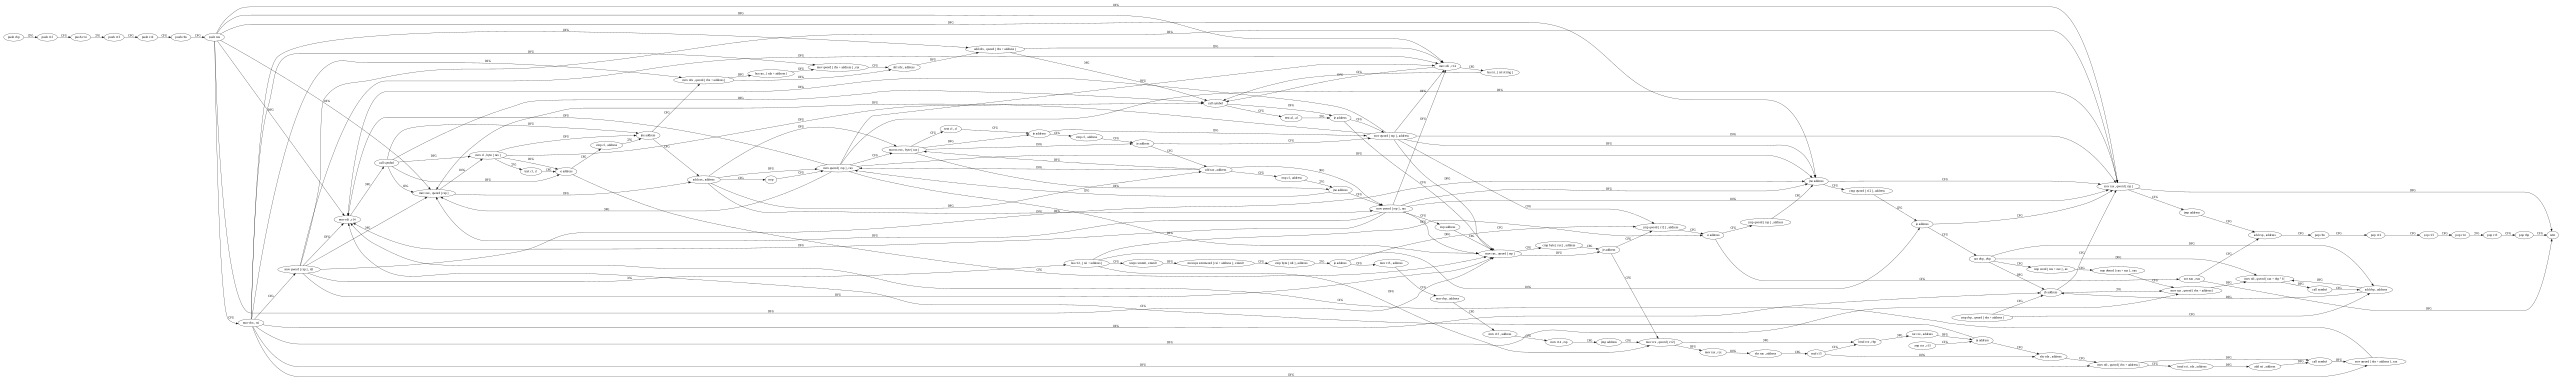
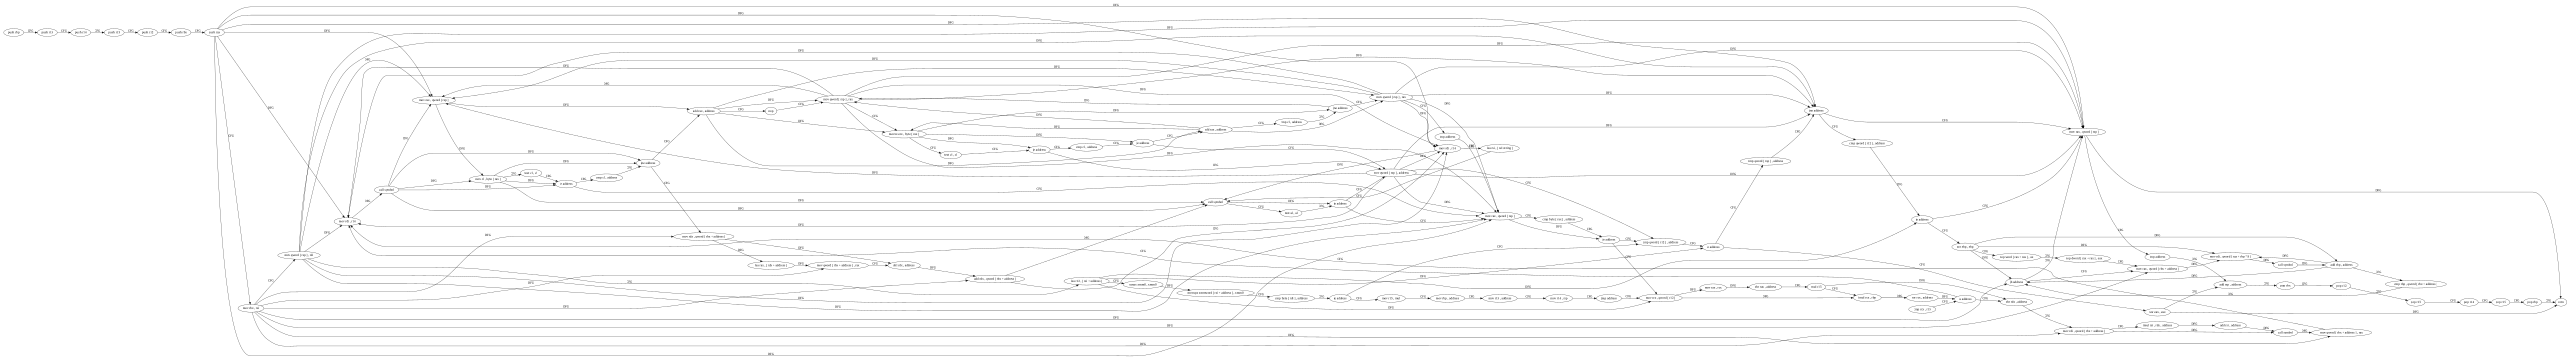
  digraph {
    fontname="PT Serif"
    rankdir=LR
    node [fontname="PT Serif"]
    edge [fontname="PT Serif"]
    n1 [label="push rbp"]
    n2 [label="push r15"]
    n3 [label="push r14"]
    n4 [label="push r13"]
    n5 [label="push r12"]
    n6 [label="push rbx"]
    n7 [label="push rax"]
    n8 [label="mov rbx , rsi"]
    n9 [label="jne address"]
    n10 [label="mov rax , qword [ rsp ]"]
    n11 [label="mov rdi , r14"]
    n12 [label="mov rax , qword [ rsp ]"]
    n13 [label="mov rax , qword [ rsp ]"]
    n14 [label="mov rdi , r14"]
    n15 [label="mov qword [ rsp ] , rdi"]
    n16 [label="mov rdi , qword [ rbx + address ]"]
    n17 [label="mov qword [ rbx + address ] , rax"]
    n18 [label="mov rax , qword [ rbx + address ]"]
    n19 [label="mov rdx , qword [ rbx + address ]"]
    n20 [label="jb address"]
    n21 [label="mov qword [ rbx + address ] , rax"]
    n22 [label="add rdx , qword [ rbx + address ]"]
    n23 [label="cmp qword [ r12 ] , address"]
    n24 [label=retn]
    n25 [label="jmp address"]
    n26 [label="call symbol"]
    n27 [label="mov cl , byte [ rax ]"]
    n28 [label="add rax , address"]
    n29 [label="cmp byte [ rax ] , address"]
    n30 [label="je address"]
    n31 [label="call symbol"]
    n32 [label="lea rsi , [ rel string ]"]
    n33 [label="lea r12 , [ rsi + address ]"]
    n34 [label="imul rsi , rdx , address"]
    n35 [label="call symbol"]
    n36 [label="mov rdi , qword [ rax + rbp * 8 ]"]
    n37 [label="lea rax , [ rdx + address ]"]
    n38 [label="shl rdx , address"]
    n39 [label="xorps xmm0 , xmm0"]
    n40 [label="je address"]
    n41 [label="mov rcx , qword [ r12 ]"]
    n42 [label="je address"]
    n43 [label="movups xmmword [ rsi + address ] , xmm0"]
    n44 [label="xor eax , eax"]
    n45 [label="cmp qword [ rsp ] , address"]
    n46 [label="mov rax , rcx"]
    n47 [label="imul rcx , rbp"]
    n48 [label="xor ebp , ebp"]
    n49 [label="cmp byte [ rdi ] , address"]
    n50 [label="je address"]
    n51 [label="cmp qword [ r12 ] , address"]
-   n52 [label="mov r13 , address"]
+   n52 [label="mov r13 , mul"]
    n53 [label="mov rbp , address"]
    n54 [label="mov r15 , address"]
    n55 [label="add rsp , address"]
    n56 [label="pop rbx"]
    n57 [label="mov r14 , rsp"]
    n58 [label="jmp address"]
    n59 [label="shr rax , address"]
    n60 [label="ror rcx , address"]
    n61 [label="pop r12"]
    n62 [label="mul r13"]
    n63 [label="shr rdx , address"]
    n64 [label="ja address"]
    n65 [label="cmp rcx , r15"]
    n66 [label="je address"]
    n67 [label="jne address"]
    n68 [label="add rsi , address"]
    n69 [label="nop word [ rax + rax ] , ax"]
    n70 [label="add rbp , address"]
    n71 [label="nop dword [ rax + rax ] , eax"]
    n72 [label="call symbol"]
    n73 [label="cmp rbp , qword [ rbx + address ]"]
    n74 [label="test cl , cl"]
    n75 [label="cmp cl , address"]
    n76 [label="test al , al"]
    n77 [label="je address"]
    n78 [label=nop]
    n79 [label="mov qword [ rsp ] , rax"]
    n80 [label="add rax , address"]
    n81 [label="mov qword [ rsp ] , rax"]
    n82 [label="movzx ecx , byte [ rax ]"]
    n83 [label="pop r13"]
    n84 [label="pop r14"]
    n85 [label="pop r15"]
    n86 [label="pop rbp"]
    n87 [label="cmp cl , address"]
    n88 [label="jmp address"]
    n89 [label="je address"]
    n90 [label="jne address"]
    n91 [label="test cl , cl"]
    n92 [label="je address"]
    n93 [label="mov qword [ rsp ] , address"]
    n94 [label="cmp cl , address"]
    n1 -> n2 [label=CFG]
    n2 -> n3 [label=CFG]
    n3 -> n4 [label=CFG]
    n4 -> n5 [label=CFG]
    n5 -> n6 [label=CFG]
    n6 -> n7 [label=CFG]
    n7 -> n8 [label=CFG]
    n7 -> n9 [label=DFG]
    n7 -> n10 [label=DFG]
    n7 -> n11 [label=DFG]
    n7 -> n12 [label=DFG]
    n7 -> n13 [label=DFG]
    n7 -> n14 [label=DFG]
    n8 -> n15 [label=CFG]
    n8 -> n16 [label=DFG]
    n8 -> n17 [label=DFG]
    n8 -> n18 [label=DFG]
    n8 -> n19 [label=DFG]
    n8 -> n20 [label=DFG]
    n8 -> n21 [label=DFG]
    n8 -> n22 [label=DFG]
    n9 -> n10 [label=CFG]
    n9 -> n23 [label=CFG]
    n10 -> n24 [label=DFG]
    n10 -> n25 [label=CFG]
    n11 -> n26 [label=DFG]
    n12 -> n27 [label=DFG]
    n12 -> n28 [label=DFG]
    n13 -> n29 [label=CFG]
    n13 -> n30 [label=DFG]
    n14 -> n31 [label=DFG]
    n14 -> n32 [label=CFG]
    n15 -> n9 [label=DFG]
    n15 -> n10 [label=DFG]
    n15 -> n11 [label=DFG]
    n15 -> n12 [label=DFG]
    n15 -> n13 [label=DFG]
    n15 -> n14 [label=DFG]
    n15 -> n33 [label=CFG]
    n16 -> n34 [label=CFG]
    n16 -> n35 [label=DFG]
    n17 -> n11 [label=CFG]
    n18 -> n36 [label=DFG]
    n19 -> n37 [label=DFG]
    n19 -> n38 [label=DFG]
    n20 -> n10 [label=CFG]
    n20 -> n18 [label=CFG]
    n21 -> n38 [label=CFG]
    n22 -> n14 [label=CFG]
    n22 -> n31 [label=DFG]
    n23 -> n42 [label=CFG]
    n25 -> n55 [label=CFG]
    n26 -> n12 [label=CFG]
    n26 -> n27 [label=DFG]
    n26 -> n31 [label=DFG]
    n26 -> n66 [label=DFG]
    n26 -> n67 [label=DFG]
    n27 -> n31 [label=DFG]
    n27 -> n66 [label=DFG]
    n27 -> n67 [label=DFG]
    n27 -> n74 [label=CFG]
    n28 -> n78 [label=CFG]
    n28 -> n79 [label=DFG]
    n28 -> n80 [label=DFG]
    n28 -> n81 [label=DFG]
    n28 -> n82 [label=DFG]
    n29 -> n30 [label=CFG]
    n30 -> n41 [label=CFG]
    n30 -> n51 [label=CFG]
    n31 -> n76 [label=CFG]
    n31 -> n77 [label=DFG]
    n32 -> n31 [label=CFG]
    n33 -> n39 [label=CFG]
    n33 -> n40 [label=DFG]
    n33 -> n41 [label=DFG]
    n33 -> n42 [label=DFG]
    n34 -> n68 [label=DFG]
    n35 -> n17 [label=DFG]
    n36 -> n72 [label=DFG]
    n37 -> n21 [label=DFG]
    n38 -> n22 [label=DFG]
    n39 -> n43 [label=DFG]
    n40 -> n44 [label=CFG]
    n40 -> n45 [label=CFG]
    n41 -> n46 [label=DFG]
    n41 -> n47 [label=DFG]
    n42 -> n10 [label=CFG]
    n42 -> n48 [label=CFG]
    n43 -> n49 [label=CFG]
    n44 -> n24 [label=DFG]
    n44 -> n55 [label=CFG]
    n45 -> n9 [label=CFG]
    n46 -> n59 [label=DFG]
    n47 -> n60 [label=DFG]
    n48 -> n20 [label=DFG]
    n48 -> n36 [label=DFG]
    n48 -> n69 [label=CFG]
    n48 -> n70 [label=DFG]
    n49 -> n50 [label=CFG]
    n50 -> n51 [label=CFG]
    n50 -> n52 [label=CFG]
    n51 -> n40 [label=CFG]
    n52 -> n53 [label=CFG]
    n53 -> n54 [label=CFG]
    n54 -> n57 [label=CFG]
    n55 -> n56 [label=CFG]
    n56 -> n61 [label=CFG]
    n57 -> n58 [label=CFG]
    n58 -> n41 [label=CFG]
    n59 -> n62 [label=CFG]
    n60 -> n64 [label=DFG]
    n61 -> n83 [label=CFG]
    n62 -> n47 [label=CFG]
    n62 -> n63 [label=DFG]
    n63 -> n16 [label=CFG]
    n64 -> n11 [label=CFG]
    n64 -> n63 [label=CFG]
    n65 -> n64 [label=CFG]
    n66 -> n13 [label=CFG]
    n66 -> n75 [label=CFG]
    n67 -> n19 [label=CFG]
    n67 -> n28 [label=CFG]
    n68 -> n35 [label=DFG]
    n69 -> n71 [label=CFG]
    n70 -> n20 [label=DFG]
    n70 -> n36 [label=DFG]
-   n73 -> n70 [label=CFG]
+   n70 -> n73 [label=CFG]
    n71 -> n18 [label=CFG]
    n72 -> n70 [label=CFG]
    n73 -> n20 [label=CFG]
    n74 -> n66 [label=CFG]
    n75 -> n67 [label=CFG]
    n76 -> n77 [label=CFG]
    n77 -> n13 [label=CFG]
    n77 -> n93 [label=CFG]
    n78 -> n79 [label=CFG]
    n79 -> n9 [label=DFG]
    n79 -> n10 [label=DFG]
    n79 -> n11 [label=DFG]
    n79 -> n12 [label=DFG]
    n79 -> n13 [label=DFG]
    n79 -> n14 [label=DFG]
    n79 -> n82 [label=CFG]
    n80 -> n79 [label=DFG]
    n80 -> n81 [label=DFG]
    n80 -> n82 [label=DFG]
    n80 -> n87 [label=CFG]
    n81 -> n9 [label=DFG]
    n81 -> n10 [label=DFG]
    n81 -> n11 [label=DFG]
    n81 -> n12 [label=DFG]
    n81 -> n13 [label=DFG]
    n81 -> n14 [label=DFG]
    n81 -> n88 [label=CFG]
    n82 -> n89 [label=DFG]
    n82 -> n90 [label=DFG]
    n82 -> n91 [label=CFG]
    n82 -> n92 [label=DFG]
    n83 -> n84 [label=CFG]
    n84 -> n85 [label=CFG]
    n85 -> n86 [label=CFG]
    n86 -> n24 [label=CFG]
    n87 -> n90 [label=CFG]
    n88 -> n13 [label=CFG]
    n89 -> n80 [label=CFG]
    n89 -> n93 [label=CFG]
    n90 -> n79 [label=CFG]
    n90 -> n81 [label=CFG]
    n91 -> n92 [label=CFG]
    n92 -> n93 [label=CFG]
    n92 -> n94 [label=CFG]
    n93 -> n9 [label=DFG]
    n93 -> n10 [label=DFG]
    n93 -> n11 [label=DFG]
    n93 -> n12 [label=DFG]
    n93 -> n13 [label=DFG]
    n93 -> n14 [label=DFG]
    n93 -> n51 [label=CFG]
    n94 -> n89 [label=CFG]
  }
